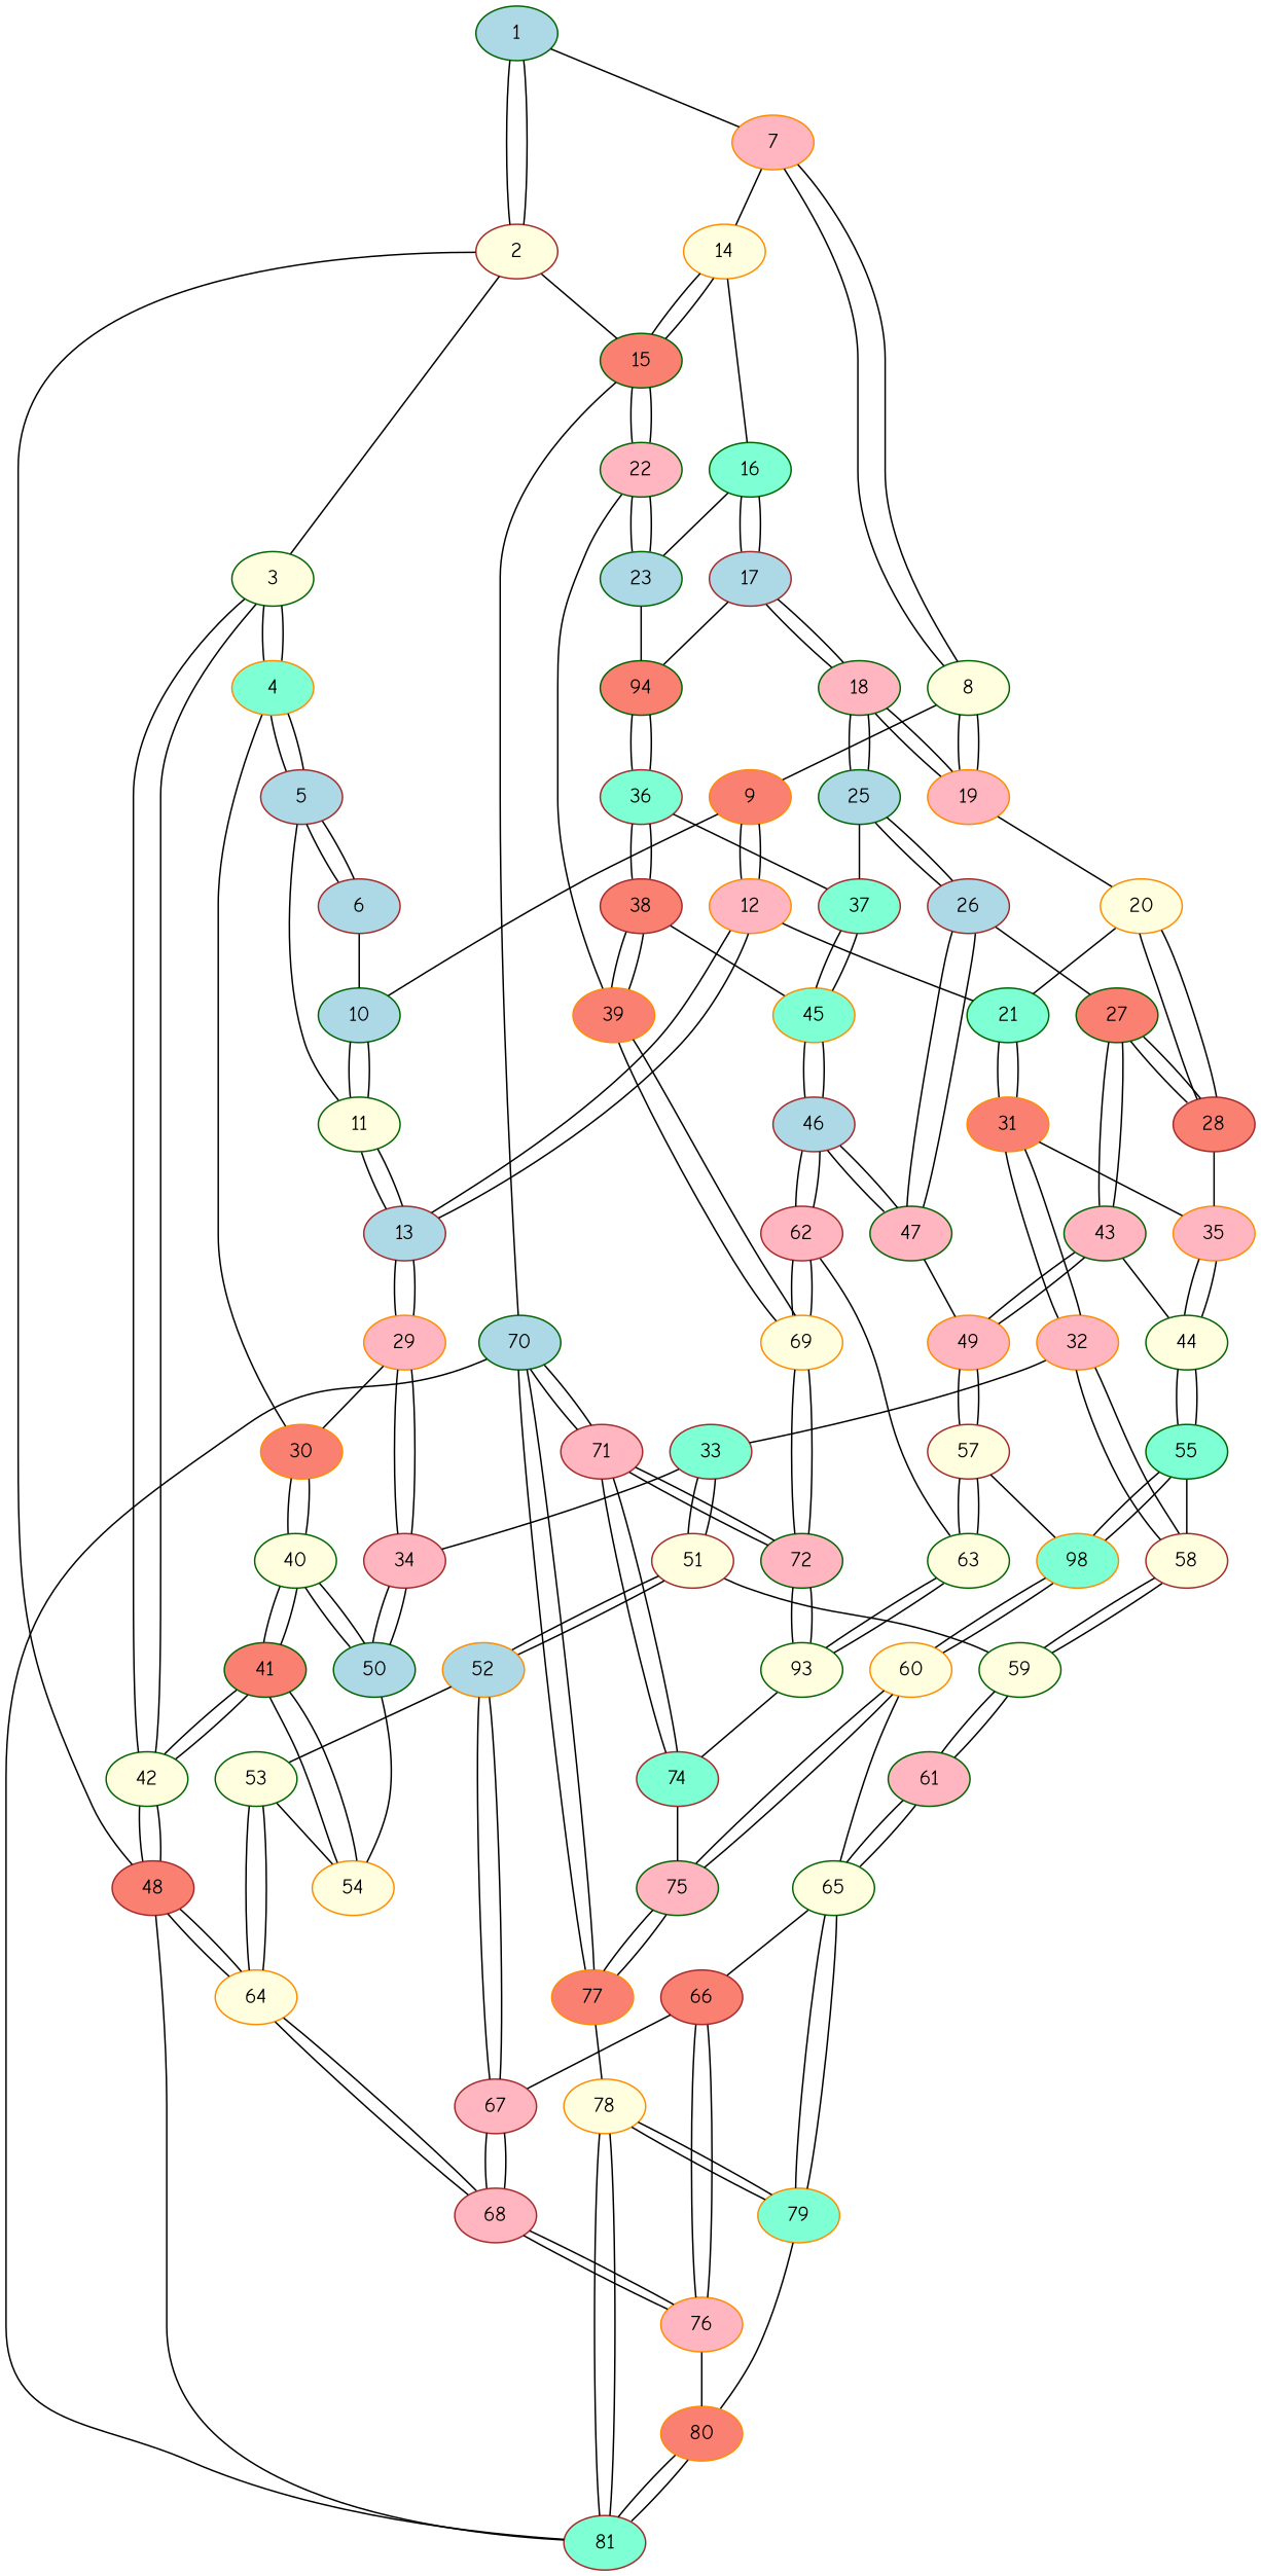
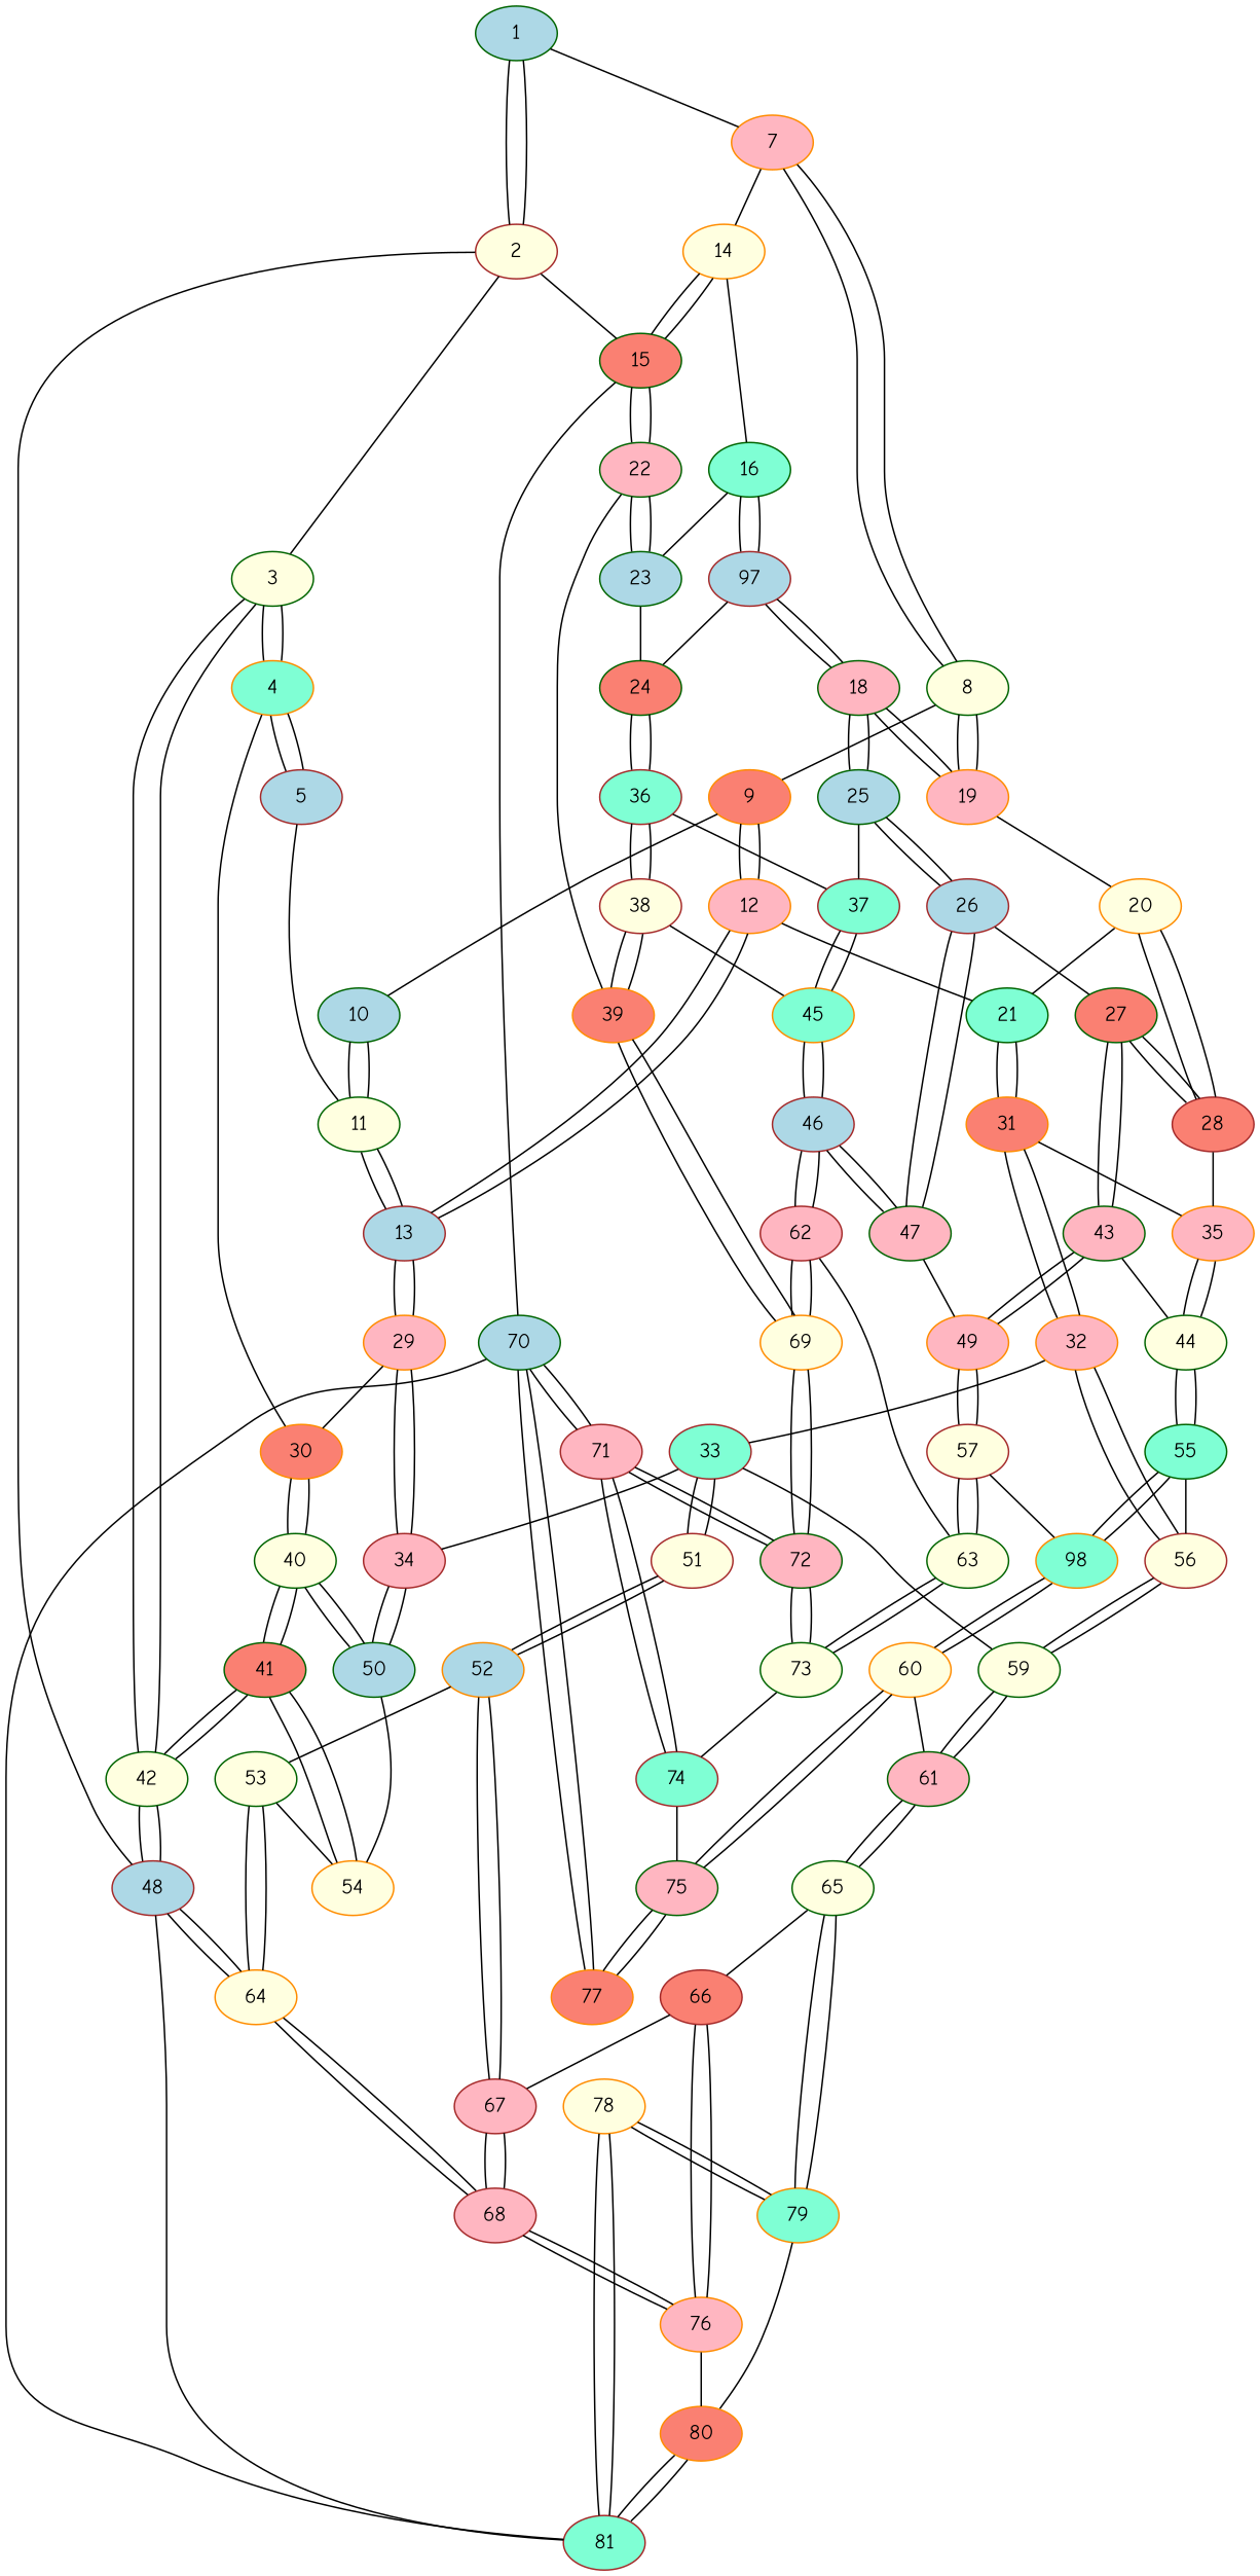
  graph {
    fontname="Comic Neue"
    node [color=darkgreen fillcolor=lightyellow fontname="Comic Neue" style=filled]
    edge [fontname="Comic Neue"]
    1 [fillcolor=lightblue]
    2 [color=brown]
    7 [color=darkorange fillcolor=lightpink]
    3
    15 [fillcolor=salmon]
-   48 [color=brown fillcolor=salmon]
+   48 [color=brown fillcolor=lightblue]
    8
    14 [color=darkorange]
    4 [color=darkorange fillcolor=aquamarine]
    42
    22 [fillcolor=lightpink]
    70 [fillcolor=lightblue]
    64 [color=darkorange]
    81 [color=brown fillcolor=aquamarine]
    5 [color=brown fillcolor=lightblue]
    30 [color=darkorange fillcolor=salmon]
-   6 [color=brown fillcolor=lightblue]
    11
    40
    10 [fillcolor=lightblue]
    13 [color=brown fillcolor=lightblue]
    9 [color=darkorange fillcolor=salmon]
    19 [color=darkorange fillcolor=lightpink]
    16 [fillcolor=aquamarine]
    12 [color=darkorange fillcolor=lightpink]
    20 [color=darkorange]
    21 [fillcolor=aquamarine]
    29 [color=darkorange fillcolor=lightpink]
    31 [color=darkorange fillcolor=salmon]
    34 [color=brown fillcolor=lightpink]
-   17 [color=brown fillcolor=lightblue]
+   17 [color=brown fillcolor=lightblue label=97]
    23 [fillcolor=lightblue]
    39 [color=darkorange fillcolor=salmon]
    71 [color=brown fillcolor=lightpink]
    77 [color=darkorange fillcolor=salmon]
    18 [fillcolor=lightpink]
-   24 [fillcolor=salmon label=94]
+   24 [fillcolor=salmon]
    25 [fillcolor=lightblue]
    36 [color=brown fillcolor=aquamarine]
    26 [color=brown fillcolor=lightblue]
    37 [color=brown fillcolor=aquamarine]
    28 [color=brown fillcolor=salmon]
    35 [color=darkorange fillcolor=lightpink]
    32 [color=darkorange fillcolor=lightpink]
    69 [color=darkorange]
-   38 [color=brown fillcolor=salmon]
+   38 [color=brown]
    27 [fillcolor=salmon]
    47 [fillcolor=lightpink]
    45 [color=darkorange fillcolor=aquamarine]
    43 [fillcolor=lightpink]
    49 [color=darkorange fillcolor=lightpink]
    44
    50 [fillcolor=lightblue]
    41 [fillcolor=salmon]
    33 [color=brown fillcolor=aquamarine]
-   56 [color=brown label=58]
+   56 [color=brown]
    51 [color=brown]
    59
    52 [color=darkorange fillcolor=lightblue]
    54 [color=darkorange]
    55 [fillcolor=aquamarine]
    46 [color=brown fillcolor=lightblue]
    72 [fillcolor=lightpink]
    57 [color=brown]
    n65 [color=darkorange fillcolor=aquamarine label=98]
    62 [color=brown fillcolor=lightpink]
    63
    68 [color=brown fillcolor=lightpink]
    53
    67 [color=brown fillcolor=lightpink]
    61 [fillcolor=lightpink]
    60 [color=darkorange]
-   73 [label=93]
+   73
    75 [fillcolor=lightpink]
    65
    66 [color=brown fillcolor=salmon]
    79 [color=darkorange fillcolor=aquamarine]
    74 [color=brown fillcolor=aquamarine]
    76 [color=darkorange fillcolor=lightpink]
    80 [color=darkorange fillcolor=salmon]
    78 [color=darkorange]
    1 -- 2
    1 -- 2
    1 -- 7
    2 -- 3
    2 -- 15
    2 -- 48
    7 -- 8
    7 -- 8
    7 -- 14
    3 -- 4
    3 -- 4
    3 -- 42
    3 -- 42
    15 -- 22
    15 -- 22
    15 -- 70
    48 -- 64
    48 -- 64
    48 -- 81
    8 -- 9
    8 -- 19
    8 -- 19
    14 -- 15
    14 -- 15
    14 -- 16
    4 -- 5
    4 -- 5
    4 -- 30
    42 -- 48
    42 -- 48
    22 -- 23
    22 -- 23
    22 -- 39
    70 -- 81
    70 -- 71
    70 -- 71
    70 -- 77
    70 -- 77
    64 -- 68
    64 -- 68
-   5 -- 6
-   5 -- 6
    5 -- 11
    30 -- 40
    30 -- 40
-   6 -- 10
    11 -- 13
    11 -- 13
    40 -- 50
    40 -- 50
    40 -- 41
    40 -- 41
    10 -- 11
    10 -- 11
    13 -- 29
    13 -- 29
    9 -- 10
    9 -- 12
    9 -- 12
    19 -- 20
    16 -- 17
    16 -- 17
    16 -- 23
    12 -- 13
    12 -- 13
    12 -- 21
    20 -- 21
    20 -- 28
    20 -- 28
    21 -- 31
    21 -- 31
    29 -- 30
    29 -- 34
    29 -- 34
    31 -- 35
    31 -- 32
    31 -- 32
    34 -- 50
    34 -- 50
    17 -- 18
    17 -- 18
    17 -- 24
    23 -- 24
    39 -- 69
    39 -- 69
    71 -- 72
    71 -- 72
    71 -- 74
    71 -- 74
-   77 -- 78
    18 -- 19
    18 -- 19
    18 -- 25
    18 -- 25
    24 -- 36
    24 -- 36
    25 -- 26
    25 -- 26
    25 -- 37
    36 -- 37
    36 -- 38
    36 -- 38
    26 -- 27
    26 -- 47
    26 -- 47
    37 -- 45
    37 -- 45
    28 -- 35
    35 -- 44
    35 -- 44
    32 -- 33
    32 -- 56
    32 -- 56
    69 -- 72
    69 -- 72
    38 -- 39
    38 -- 39
    38 -- 45
    27 -- 28
    27 -- 28
    27 -- 43
    27 -- 43
    47 -- 49
    45 -- 46
    45 -- 46
    43 -- 49
    43 -- 49
    43 -- 44
    49 -- 57
    49 -- 57
    44 -- 55
    44 -- 55
    50 -- 54
    41 -- 42
    41 -- 42
    41 -- 54
    41 -- 54
    33 -- 34
    33 -- 51
    33 -- 51
    56 -- 59
    56 -- 59
-   51 -- 59
+   33 -- 59
    51 -- 52
    51 -- 52
    59 -- 61
    59 -- 61
    52 -- 53
    52 -- 67
    52 -- 67
    55 -- 56
    55 -- n65
    55 -- n65
    46 -- 47
    46 -- 47
    46 -- 62
    46 -- 62
    72 -- 73
    72 -- 73
    57 -- n65
    57 -- 63
    57 -- 63
    n65 -- 60
    n65 -- 60
    62 -- 69
    62 -- 69
    62 -- 63
    63 -- 73
    63 -- 73
    68 -- 76
    68 -- 76
    53 -- 64
    53 -- 64
    53 -- 54
    67 -- 68
    67 -- 68
    61 -- 65
    61 -- 65
-   60 -- 65
+   60 -- 61
    60 -- 75
    60 -- 75
    73 -- 74
    75 -- 77
    75 -- 77
    65 -- 66
    65 -- 79
    65 -- 79
    66 -- 67
    66 -- 76
    66 -- 76
    79 -- 80
    74 -- 75
    76 -- 80
    80 -- 81
    80 -- 81
    78 -- 81
    78 -- 81
    78 -- 79
    78 -- 79
  }
